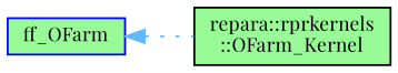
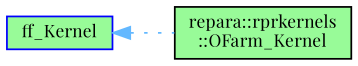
  digraph {
    rankdir=LR
    fontname="Playfair Display"
    node [fillcolor=palegreen fontname="Playfair Display" fontsize=10 shape=box style=filled]
-   n1 [color=blue height=0.2 label=ff_OFarm width=0.4]
+   n1 [color=blue height=0.2 label=ff_Kernel width=0.4]
    n2 [color=black height=0.2 label="repara::rprkernels\l::OFarm_Kernel" width=0.4]
    n1 -> n2 [color=steelblue1 dir=back fontname="Playfair Display" fontsize=10 labelfontname=Helvetica labelfontsize=10 style=dotted]
  }
